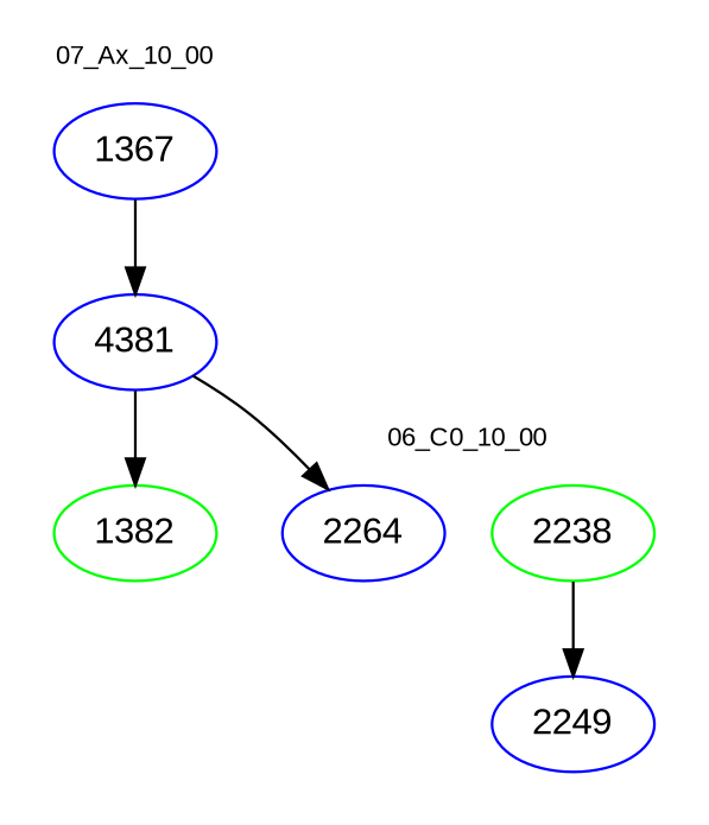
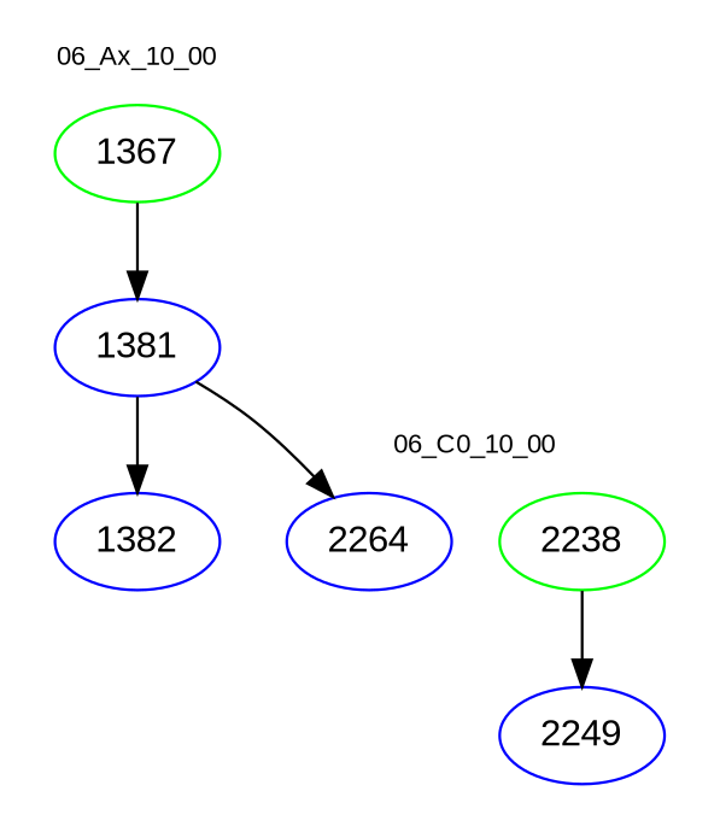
  digraph {
    fontname="Liberation Sans"
    node [color=blue fontname="Liberation Sans"]
    edge [color=black fontname="Liberation Sans"]
-   n1 [label=1367]
-   n2 [label=4381]
-   n3 [color=green label=1382]
+   n1 [color=green label=1367]
+   n2 [label=1381]
+   n3 [label=1382]
    n4 [color=green label=2238]
    n5 [label=2249]
    n6 [label=2264]
    subgraph cluster_1 {
      color=white
      fontsize=10
-     label="07_Ax_10_00"
+     label="06_Ax_10_00"
      n1
      n2
      n3
    }
    subgraph cluster_2 {
      color=white
      fontsize=10
      label="06_C0_10_00"
      n4
      n5
      n6
    }
    n1 -> n2
    n2 -> n3
    n2 -> n6
    n4 -> n5
  }
